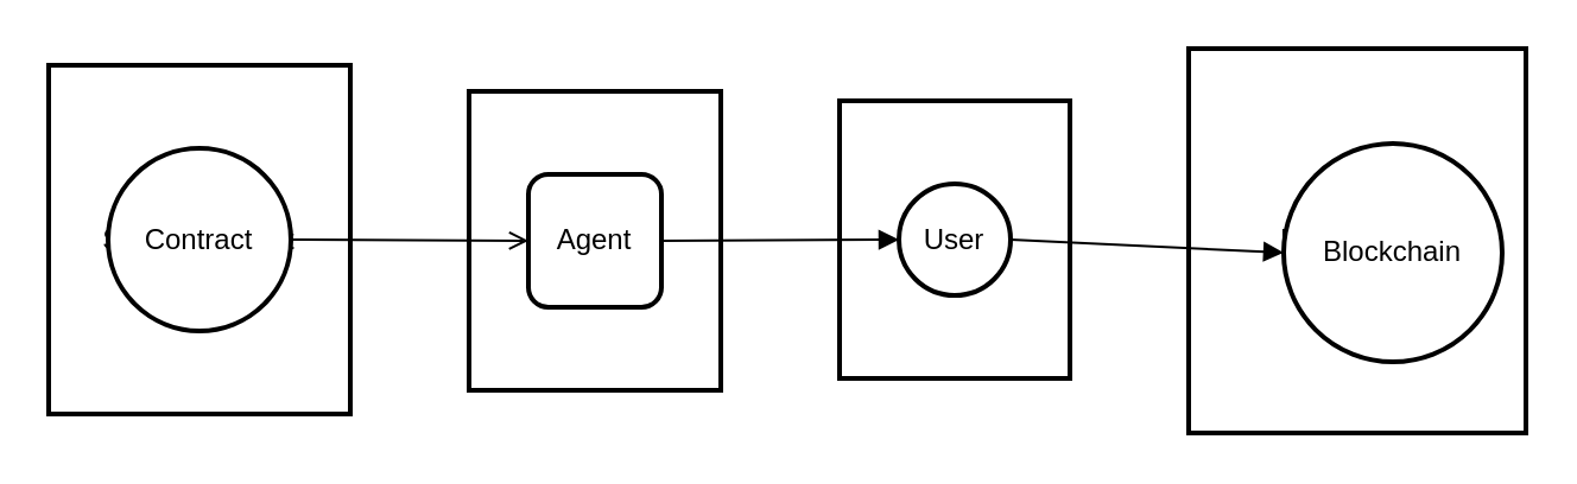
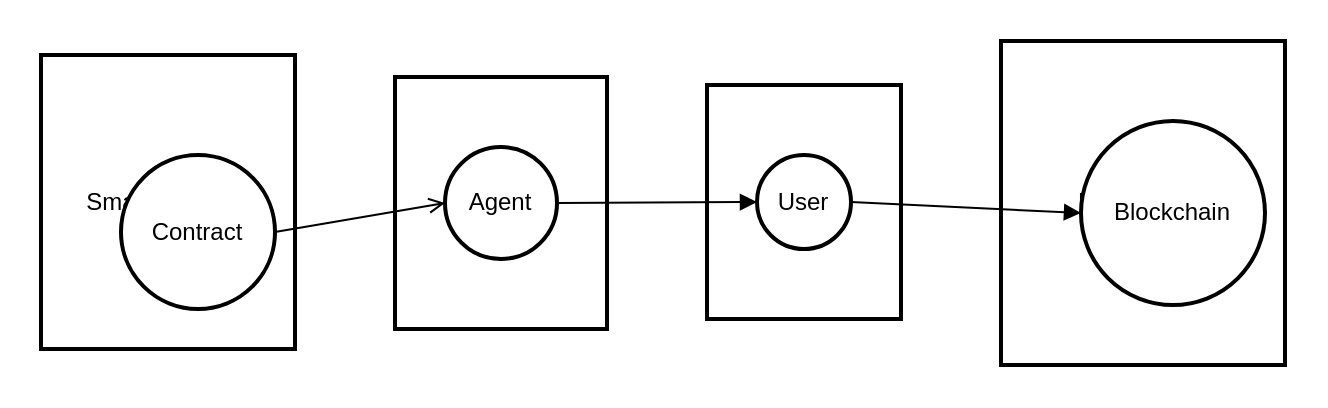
  <mxCell id="0" />
  <mxCell id="1" parent="0" />
  <mxCell id="2" value="Blockchains" style="whiteSpace=wrap;strokeWidth=2;" vertex="1" parent="1"><mxGeometry x="500" y="20" width="142" height="162" as="geometry" /></mxCell>
  <mxCell id="3" value="User" style="whiteSpace=wrap;strokeWidth=2;" vertex="1" parent="1"><mxGeometry x="353" y="42" width="97" height="117" as="geometry" /></mxCell>
  <mxCell id="4" value="AI Agent" style="whiteSpace=wrap;strokeWidth=2;" vertex="1" parent="1"><mxGeometry x="197" y="38" width="106" height="126" as="geometry" /></mxCell>
  <mxCell id="5" value="Smart Contract" style="whiteSpace=wrap;strokeWidth=2;" vertex="1" parent="1"><mxGeometry x="20" y="27" width="127" height="147" as="geometry" /></mxCell>
- <mxCell id="6" value="Contract" style="ellipse;aspect=fixed;strokeWidth=2;whiteSpace=wrap;" vertex="1" parent="1"><mxGeometry x="45" y="62" width="77" height="77" as="geometry" /></mxCell>
- <mxCell id="7" value="Agent" style="aspect=fixed;strokeWidth=2;whiteSpace=wrap;rounded=1;" vertex="1" parent="1"><mxGeometry x="222" y="73" width="56" height="56" as="geometry" /></mxCell>
+ <mxCell id="6" value="Contract" style="ellipse;aspect=fixed;strokeWidth=2;whiteSpace=wrap;" vertex="1" parent="1"><mxGeometry x="60" y="77" width="77" height="77" as="geometry" /></mxCell>
+ <mxCell id="7" value="Agent" style="ellipse;aspect=fixed;strokeWidth=2;whiteSpace=wrap;" vertex="1" parent="1"><mxGeometry x="222" y="73" width="56" height="56" as="geometry" /></mxCell>
  <mxCell id="8" value="User" style="ellipse;aspect=fixed;strokeWidth=2;whiteSpace=wrap;" vertex="1" parent="1"><mxGeometry x="378" y="77" width="47" height="47" as="geometry" /></mxCell>
  <mxCell id="9" value="Blockchain" style="ellipse;aspect=fixed;strokeWidth=2;whiteSpace=wrap;" vertex="1" parent="1"><mxGeometry x="540" y="60" width="92" height="92" as="geometry" /></mxCell>
  <mxCell id="10" value="" style="curved=1;startArrow=none;endArrow=open;exitX=1;exitY=0.5;entryX=0;entryY=0.5;" edge="1" parent="1" source="6" target="7"><mxGeometry relative="1" as="geometry"><Array as="points" /></mxGeometry></mxCell>
  <mxCell id="11" value="" style="curved=1;startArrow=none;endArrow=block;exitX=1.01;exitY=0.5;entryX=0.01;entryY=0.51;" edge="1" parent="1" source="7" target="8"><mxGeometry relative="1" as="geometry"><Array as="points" /></mxGeometry></mxCell>
  <mxCell id="12" value="" style="curved=1;startArrow=none;endArrow=block;exitX=1;exitY=0.51;entryX=0;entryY=0.5;" edge="1" parent="1" source="8" target="9"><mxGeometry relative="1" as="geometry"><Array as="points" /></mxGeometry></mxCell>
